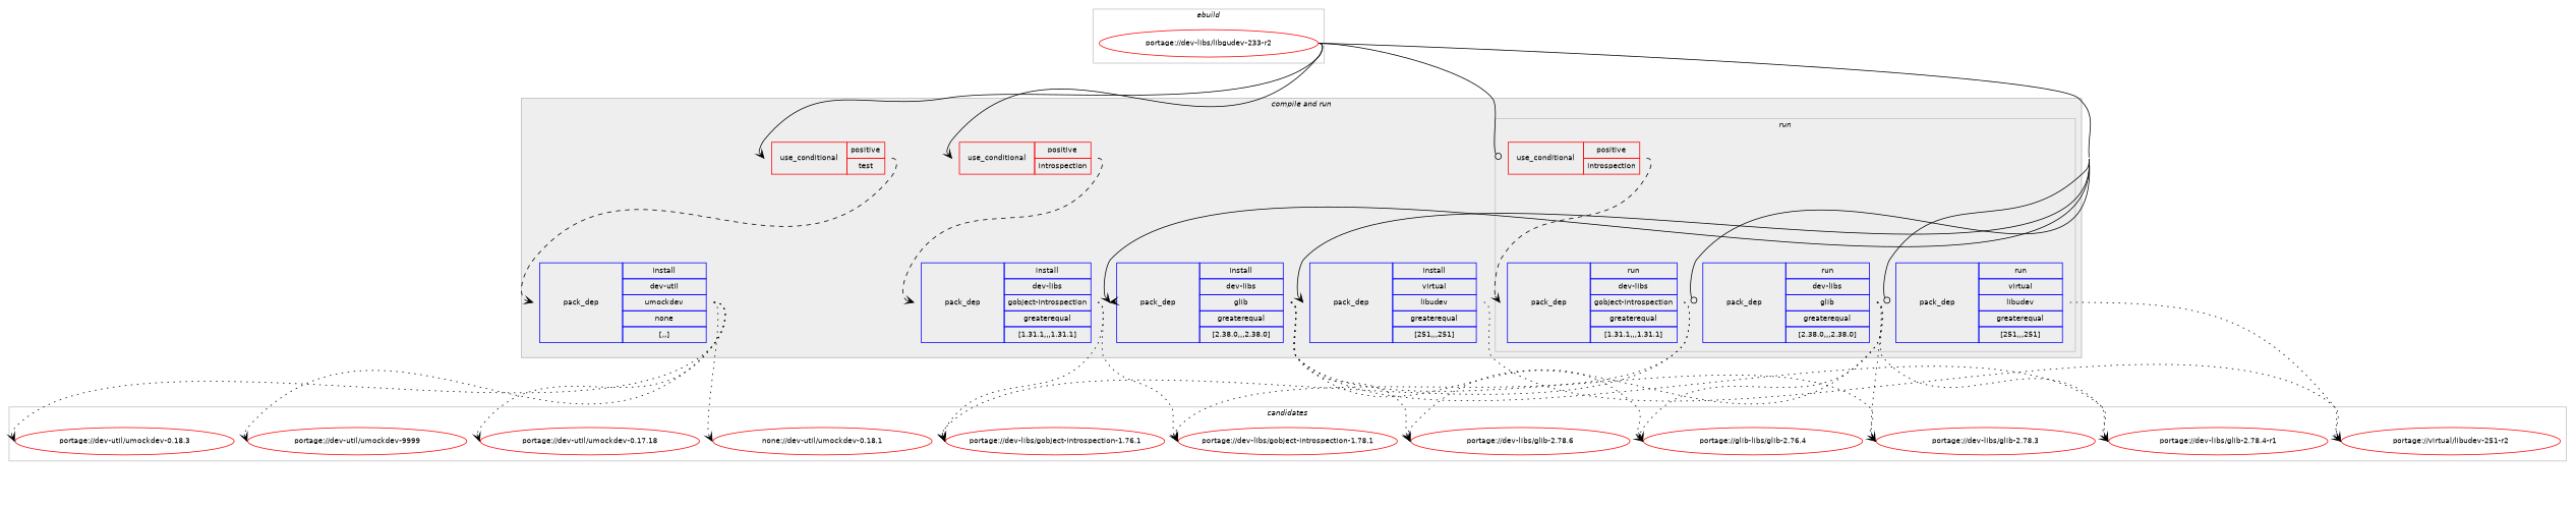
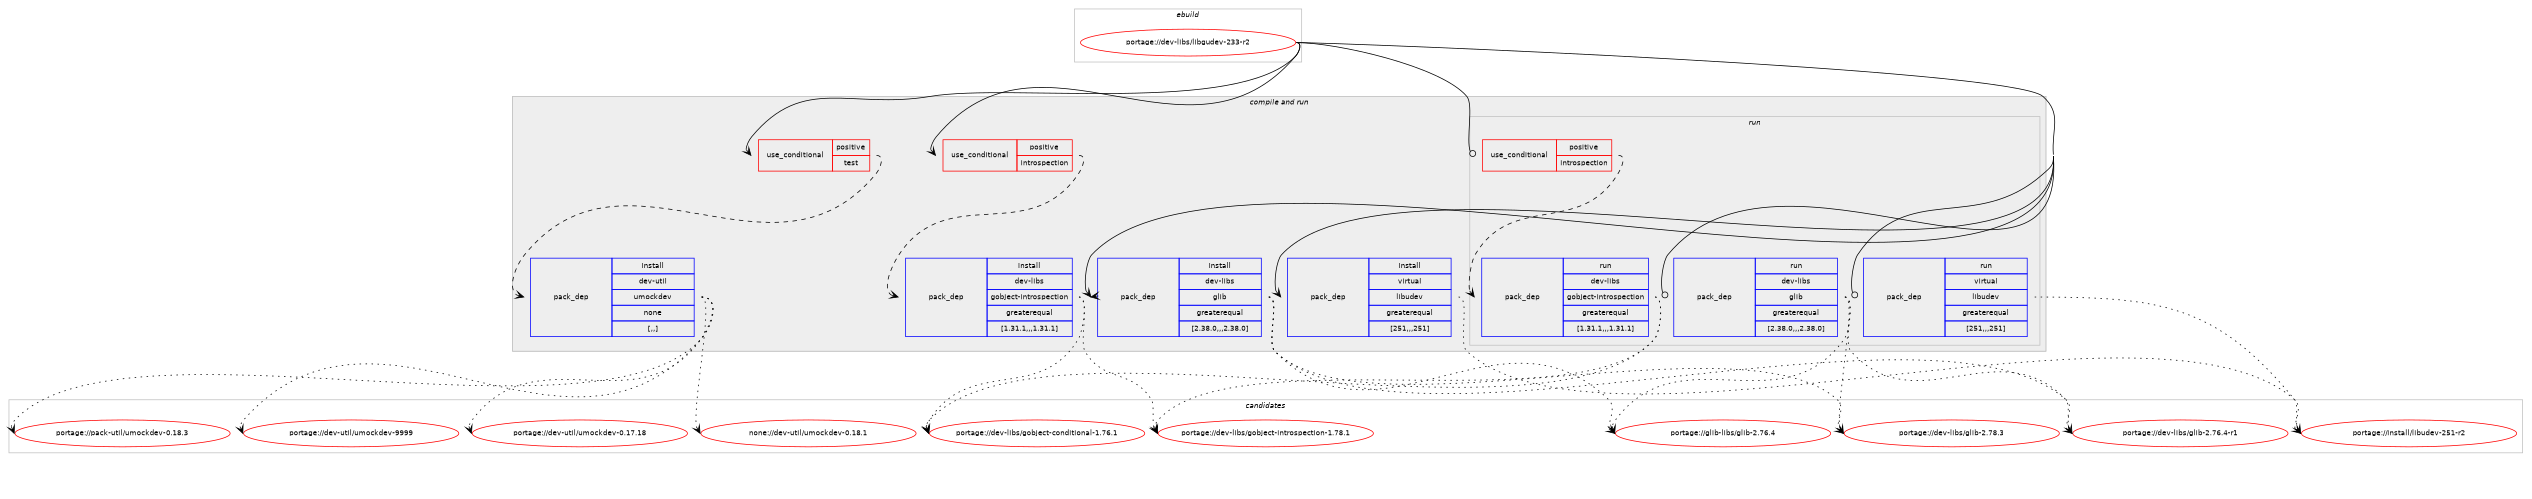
  digraph {
    compound=true
    concentrate=true
    fontname=Helvetica
    fontsize=10
    newrank=true
    rankdir=TB
    ranksep=1.5
    node [color=red fontname=Helvetica fontsize=10]
    edge [arrowhead=vee headport=w style=dotted tailport=e weight=100]
    n1 [label="portage://dev-libs/libgudev-233-r2" width=4]
    n2 [color=blue label=<<TABLE BORDER="0" CELLBORDER="1" CELLSPACING="0" CELLPADDING="4" WIDTH="220"><TR><TD ROWSPAN="6" CELLPADDING="30">pack_dep</TD></TR><TR><TD WIDTH="110">install</TD></TR><TR><TD>dev-libs</TD></TR><TR><TD>gobject-introspection</TD></TR><TR><TD>greaterequal</TD></TR><TR><TD>[1.31.1,,,1.31.1]</TD></TR></TABLE>> shape=none]
    n3 [label=<<TABLE BORDER="0" CELLBORDER="1" CELLSPACING="0" CELLPADDING="4"><TR><TD ROWSPAN="3" CELLPADDING="10">use_conditional</TD></TR><TR><TD>positive</TD></TR><TR><TD>introspection</TD></TR></TABLE>> shape=none]
    n4 [color=blue label=<<TABLE BORDER="0" CELLBORDER="1" CELLSPACING="0" CELLPADDING="4" WIDTH="220"><TR><TD ROWSPAN="6" CELLPADDING="30">pack_dep</TD></TR><TR><TD WIDTH="110">install</TD></TR><TR><TD>dev-util</TD></TR><TR><TD>umockdev</TD></TR><TR><TD>none</TD></TR><TR><TD>[,,]</TD></TR></TABLE>> shape=none]
    n5 [label=<<TABLE BORDER="0" CELLBORDER="1" CELLSPACING="0" CELLPADDING="4"><TR><TD ROWSPAN="3" CELLPADDING="10">use_conditional</TD></TR><TR><TD>positive</TD></TR><TR><TD>test</TD></TR></TABLE>> shape=none]
    n6 [color=blue label=<<TABLE BORDER="0" CELLBORDER="1" CELLSPACING="0" CELLPADDING="4" WIDTH="220"><TR><TD ROWSPAN="6" CELLPADDING="30">pack_dep</TD></TR><TR><TD WIDTH="110">install</TD></TR><TR><TD>dev-libs</TD></TR><TR><TD>glib</TD></TR><TR><TD>greaterequal</TD></TR><TR><TD>[2.38.0,,,2.38.0]</TD></TR></TABLE>> shape=none]
    n7 [color=blue label=<<TABLE BORDER="0" CELLBORDER="1" CELLSPACING="0" CELLPADDING="4" WIDTH="220"><TR><TD ROWSPAN="6" CELLPADDING="30">pack_dep</TD></TR><TR><TD WIDTH="110">install</TD></TR><TR><TD>virtual</TD></TR><TR><TD>libudev</TD></TR><TR><TD>greaterequal</TD></TR><TR><TD>[251,,,251]</TD></TR></TABLE>> shape=none]
    n8 [color=blue label=<<TABLE BORDER="0" CELLBORDER="1" CELLSPACING="0" CELLPADDING="4" WIDTH="220"><TR><TD ROWSPAN="6" CELLPADDING="30">pack_dep</TD></TR><TR><TD WIDTH="110">run</TD></TR><TR><TD>dev-libs</TD></TR><TR><TD>gobject-introspection</TD></TR><TR><TD>greaterequal</TD></TR><TR><TD>[1.31.1,,,1.31.1]</TD></TR></TABLE>> shape=none]
    n9 [label=<<TABLE BORDER="0" CELLBORDER="1" CELLSPACING="0" CELLPADDING="4"><TR><TD ROWSPAN="3" CELLPADDING="10">use_conditional</TD></TR><TR><TD>positive</TD></TR><TR><TD>introspection</TD></TR></TABLE>> shape=none]
    n10 [color=blue label=<<TABLE BORDER="0" CELLBORDER="1" CELLSPACING="0" CELLPADDING="4" WIDTH="220"><TR><TD ROWSPAN="6" CELLPADDING="30">pack_dep</TD></TR><TR><TD WIDTH="110">run</TD></TR><TR><TD>dev-libs</TD></TR><TR><TD>glib</TD></TR><TR><TD>greaterequal</TD></TR><TR><TD>[2.38.0,,,2.38.0]</TD></TR></TABLE>> shape=none]
    n11 [color=blue label=<<TABLE BORDER="0" CELLBORDER="1" CELLSPACING="0" CELLPADDING="4" WIDTH="220"><TR><TD ROWSPAN="6" CELLPADDING="30">pack_dep</TD></TR><TR><TD WIDTH="110">run</TD></TR><TR><TD>virtual</TD></TR><TR><TD>libudev</TD></TR><TR><TD>greaterequal</TD></TR><TR><TD>[251,,,251]</TD></TR></TABLE>> shape=none]
    n12 [label="portage://dev-libs/gobject-introspection-1.78.1" width=4]
-   n13 [label="portage://dev-libs/gobject-introspection-1.76.1" width=4]
+   n13 [label="portage://dev-libs/gobject-conditional-1.76.1" width=4]
    n14 [label="portage://dev-util/umockdev-9999" width=4]
-   n15 [label="portage://dev-util/umockdev-0.18.3" width=4]
+   n15 [label="portage://pack-util/umockdev-0.18.3" width=4]
    n16 [label="none://dev-util/umockdev-0.18.1" width=4]
    n17 [label="portage://dev-util/umockdev-0.17.18" width=4]
-   n18 [label="portage://virtual/libudev-251-r2" width=4]
-   n19 [label="portage://dev-libs/glib-2.78.6" width=4]
-   n20 [label="portage://dev-libs/glib-2.78.4-r1" width=4]
+   n18 [label="portage://install/libudev-251-r2" width=4]
+   n20 [label="portage://dev-libs/glib-2.76.4-r1" width=4]
    n21 [label="portage://dev-libs/glib-2.78.3" width=4]
    n22 [label="portage://glib-libs/glib-2.76.4" width=4]
    subgraph cluster_1 {
      color=gray
      label=<<i>ebuild</i>>
      n1
    }
    subgraph cluster_2 {
      color=gray
      label=<<i>dependencies</i>>
      subgraph cluster_3 {
        color=gray
        fillcolor="#eeeeee"
        label=<<i>compile</i>>
        style=filled
        subgraph sub_4 {
          color=gray
          fillcolor="#eeeeee"
          label=<<i>compile</i>>
          style=filled
          n3
          subgraph sub_5 {
            color=gray
            fillcolor="#eeeeee"
            label=<<i>compile</i>>
            style=filled
            n2
          }
        }
        subgraph sub_6 {
          color=gray
          fillcolor="#eeeeee"
          label=<<i>compile</i>>
          style=filled
          n5
          subgraph sub_7 {
            color=gray
            fillcolor="#eeeeee"
            label=<<i>compile</i>>
            style=filled
            n4
          }
        }
        subgraph sub_8 {
          color=gray
          fillcolor="#eeeeee"
          label=<<i>compile</i>>
          style=filled
          n6
        }
        subgraph sub_9 {
          color=gray
          fillcolor="#eeeeee"
          label=<<i>compile</i>>
          style=filled
          n7
        }
      }
      subgraph cluster_10 {
        color=gray
        fillcolor="#eeeeee"
        label=<<i>compile and run</i>>
        style=filled
      }
      subgraph cluster_11 {
        color=gray
        fillcolor="#eeeeee"
        label=<<i>run</i>>
        style=filled
        subgraph sub_12 {
          color=gray
          fillcolor="#eeeeee"
          label=<<i>run</i>>
          style=filled
          n9
          subgraph sub_13 {
            color=gray
            fillcolor="#eeeeee"
            label=<<i>run</i>>
            style=filled
            n8
          }
        }
        subgraph sub_14 {
          color=gray
          fillcolor="#eeeeee"
          label=<<i>run</i>>
          style=filled
          n10
        }
        subgraph sub_15 {
          color=gray
          fillcolor="#eeeeee"
          label=<<i>run</i>>
          style=filled
          n11
        }
      }
    }
    subgraph cluster_16 {
      color=gray
      label=<<i>candidates</i>>
      rank=same
      subgraph sub_17 {
        color=black
        label=<<i>candidates</i>>
        nodesep=1
        rank=same
        n12
        n13
      }
      subgraph sub_18 {
        color=black
        label=<<i>candidates</i>>
        nodesep=1
        rank=same
        n14
        n15
        n16
        n17
      }
      subgraph sub_19 {
        color=black
        label=<<i>candidates</i>>
        nodesep=1
        rank=same
        n18
      }
      subgraph sub_20 {
        color=black
        label=<<i>candidates</i>>
        nodesep=1
        rank=same
-       n19
        n20
        n21
        n22
      }
      subgraph sub_21 {
        color=black
        label=<<i>candidates</i>>
        nodesep=1
        rank=same
        n18
      }
      subgraph sub_22 {
        color=black
        label=<<i>candidates</i>>
        nodesep=1
        rank=same
        n12
        n13
      }
      subgraph sub_23 {
        color=black
        label=<<i>candidates</i>>
        nodesep=1
        rank=same
-       n19
        n20
        n21
        n22
      }
    }
    n1 -> n3 [style=solid weight=20]
    n1 -> n5 [style=solid weight=20]
    n1 -> n6 [style=solid weight=20]
    n1 -> n7 [style=solid weight=20]
    n1 -> n9 [arrowhead=odot style=solid weight=20]
    n1 -> n10 [arrowhead=odot style=solid weight=20]
    n1 -> n11 [arrowhead=odot style=solid weight=20]
    n2 -> n12
    n2 -> n13
    n3 -> n2 [style=dashed weight=20]
    n4 -> n14
    n4 -> n15
    n4 -> n16
    n4 -> n17
    n5 -> n4 [style=dashed weight=20]
-   n6 -> n19
    n6 -> n20
    n6 -> n21
    n6 -> n22
    n7 -> n18
    n8 -> n12
    n8 -> n13
    n9 -> n8 [style=dashed weight=20]
-   n10 -> n19
    n10 -> n20
    n10 -> n21
    n10 -> n22
    n11 -> n18
  }
